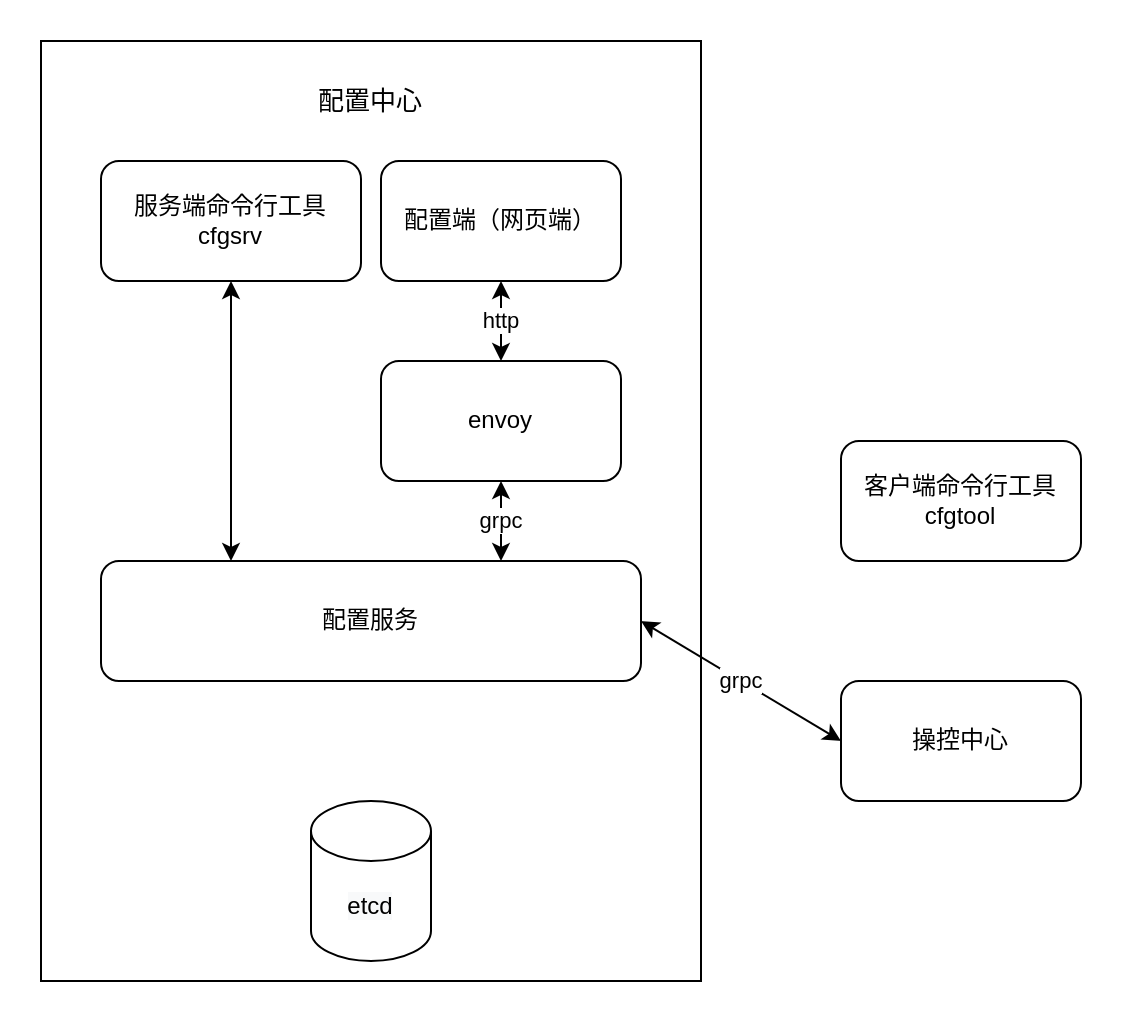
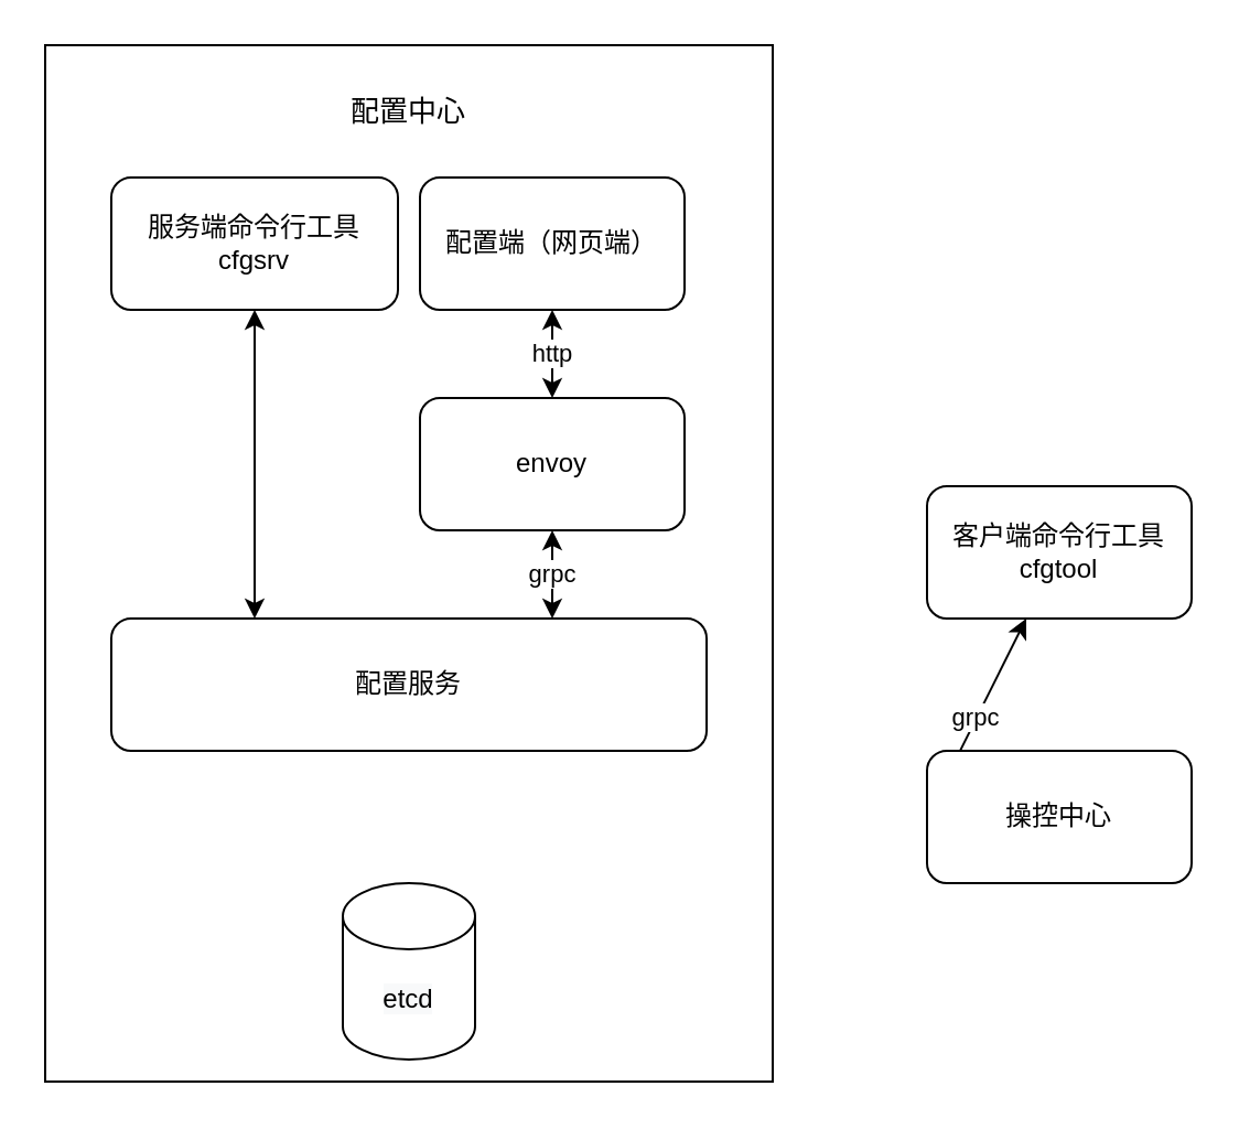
  <mxCell id="0" />
  <mxCell id="1" parent="0" />
  <mxCell id="2" value="" style="rounded=0;whiteSpace=wrap;html=1;" parent="1" vertex="1"><mxGeometry x="20" y="20" width="330" height="470" as="geometry" /></mxCell>
  <mxCell id="3" value="配置服务" style="rounded=1;whiteSpace=wrap;html=1;" parent="1" vertex="1"><mxGeometry x="50" y="280" width="270" height="60" as="geometry" /></mxCell>
  <mxCell id="4" value="&lt;span style=&quot;color: rgb(0 , 0 , 0) ; font-family: &amp;#34;helvetica&amp;#34; ; font-size: 12px ; font-style: normal ; font-weight: 400 ; letter-spacing: normal ; text-align: center ; text-indent: 0px ; text-transform: none ; word-spacing: 0px ; background-color: rgb(248 , 249 , 250) ; display: inline ; float: none&quot;&gt;etcd&lt;/span&gt;" style="shape=cylinder3;whiteSpace=wrap;html=1;boundedLbl=1;backgroundOutline=1;size=15;" parent="1" vertex="1"><mxGeometry x="155" y="400" width="60" height="80" as="geometry" /></mxCell>
  <mxCell id="5" value="grpc" style="endArrow=classic;html=1;horizontal=1;startArrow=none;startFill=1;" parent="1" source="12" edge="1"><mxGeometry width="50" height="50" relative="1" as="geometry"><mxPoint x="265.5" y="200" as="sourcePoint" /><mxPoint x="220" y="220" as="targetPoint" /></mxGeometry></mxCell>
  <mxCell id="6" value="&lt;font style=&quot;font-size: 13px&quot;&gt;配置中心&lt;/font&gt;" style="text;html=1;strokeColor=none;fillColor=none;align=center;verticalAlign=middle;whiteSpace=wrap;rounded=0;" parent="1" vertex="1"><mxGeometry x="157" y="40" width="56" height="20" as="geometry" /></mxCell>
  <mxCell id="7" value="服务端命令行工具&lt;br&gt;cfgsrv" style="rounded=1;whiteSpace=wrap;html=1;" parent="1" vertex="1"><mxGeometry x="50" y="80" width="130" height="60" as="geometry" /></mxCell>
- <mxCell id="8" value="grpc" style="endArrow=classic;html=1;horizontal=1;startArrow=classic;startFill=1;entryX=1;entryY=0.5;entryDx=0;entryDy=0;exitX=0;exitY=0.5;exitDx=0;exitDy=0;" parent="1" source="11" target="3" edge="1"><mxGeometry width="50" height="50" relative="1" as="geometry"><mxPoint x="380" y="340" as="sourcePoint" /><mxPoint x="275.5" y="260" as="targetPoint" /></mxGeometry></mxCell>
+ <mxCell id="8" value="grpc" style="endArrow=classic;html=1;horizontal=1;startArrow=classic;startFill=1;exitX=0;exitY=0.5;exitDx=0;exitDy=0;" parent="1" source="11" target="15" edge="1"><mxGeometry width="50" height="50" relative="1" as="geometry"><mxPoint x="380" y="340" as="sourcePoint" /><mxPoint x="275.5" y="260" as="targetPoint" /></mxGeometry></mxCell>
  <mxCell id="9" value="" style="endArrow=classic;html=1;horizontal=1;startArrow=classic;startFill=1;entryX=0.5;entryY=1;entryDx=0;entryDy=0;" parent="1" target="7" edge="1"><mxGeometry width="50" height="50" relative="1" as="geometry"><mxPoint x="115" y="280" as="sourcePoint" /><mxPoint x="336" y="290" as="targetPoint" /></mxGeometry></mxCell>
  <mxCell id="10" value="配置端（网页端）" style="rounded=1;whiteSpace=wrap;html=1;" parent="1" vertex="1"><mxGeometry x="190" y="80" width="120" height="60" as="geometry" /></mxCell>
  <mxCell id="11" value="操控中心" style="rounded=1;whiteSpace=wrap;html=1;" parent="1" vertex="1"><mxGeometry x="420" y="340" width="120" height="60" as="geometry" /></mxCell>
  <mxCell id="12" value="envoy" style="rounded=1;whiteSpace=wrap;html=1;" parent="1" vertex="1"><mxGeometry x="190" y="180" width="120" height="60" as="geometry" /></mxCell>
  <mxCell id="13" value="http" style="endArrow=classic;html=1;horizontal=1;startArrow=classic;startFill=1;entryX=0.5;entryY=0;entryDx=0;entryDy=0;exitX=0.5;exitY=1;exitDx=0;exitDy=0;" parent="1" source="10" target="12" edge="1"><mxGeometry width="50" height="50" relative="1" as="geometry"><mxPoint x="445.714" y="150" as="sourcePoint" /><mxPoint x="440" y="190" as="targetPoint" /></mxGeometry></mxCell>
  <mxCell id="14" value="grpc" style="endArrow=classic;html=1;horizontal=1;startArrow=classic;startFill=1;entryX=0.5;entryY=1;entryDx=0;entryDy=0;" parent="1" target="12" edge="1"><mxGeometry width="50" height="50" relative="1" as="geometry"><mxPoint x="250" y="280" as="sourcePoint" /><mxPoint x="110" y="150" as="targetPoint" /></mxGeometry></mxCell>
  <mxCell id="15" value="客户端命令行工具&lt;br&gt;cfgtool" style="rounded=1;whiteSpace=wrap;html=1;" parent="1" vertex="1"><mxGeometry x="420" y="220" width="120" height="60" as="geometry" /></mxCell>
